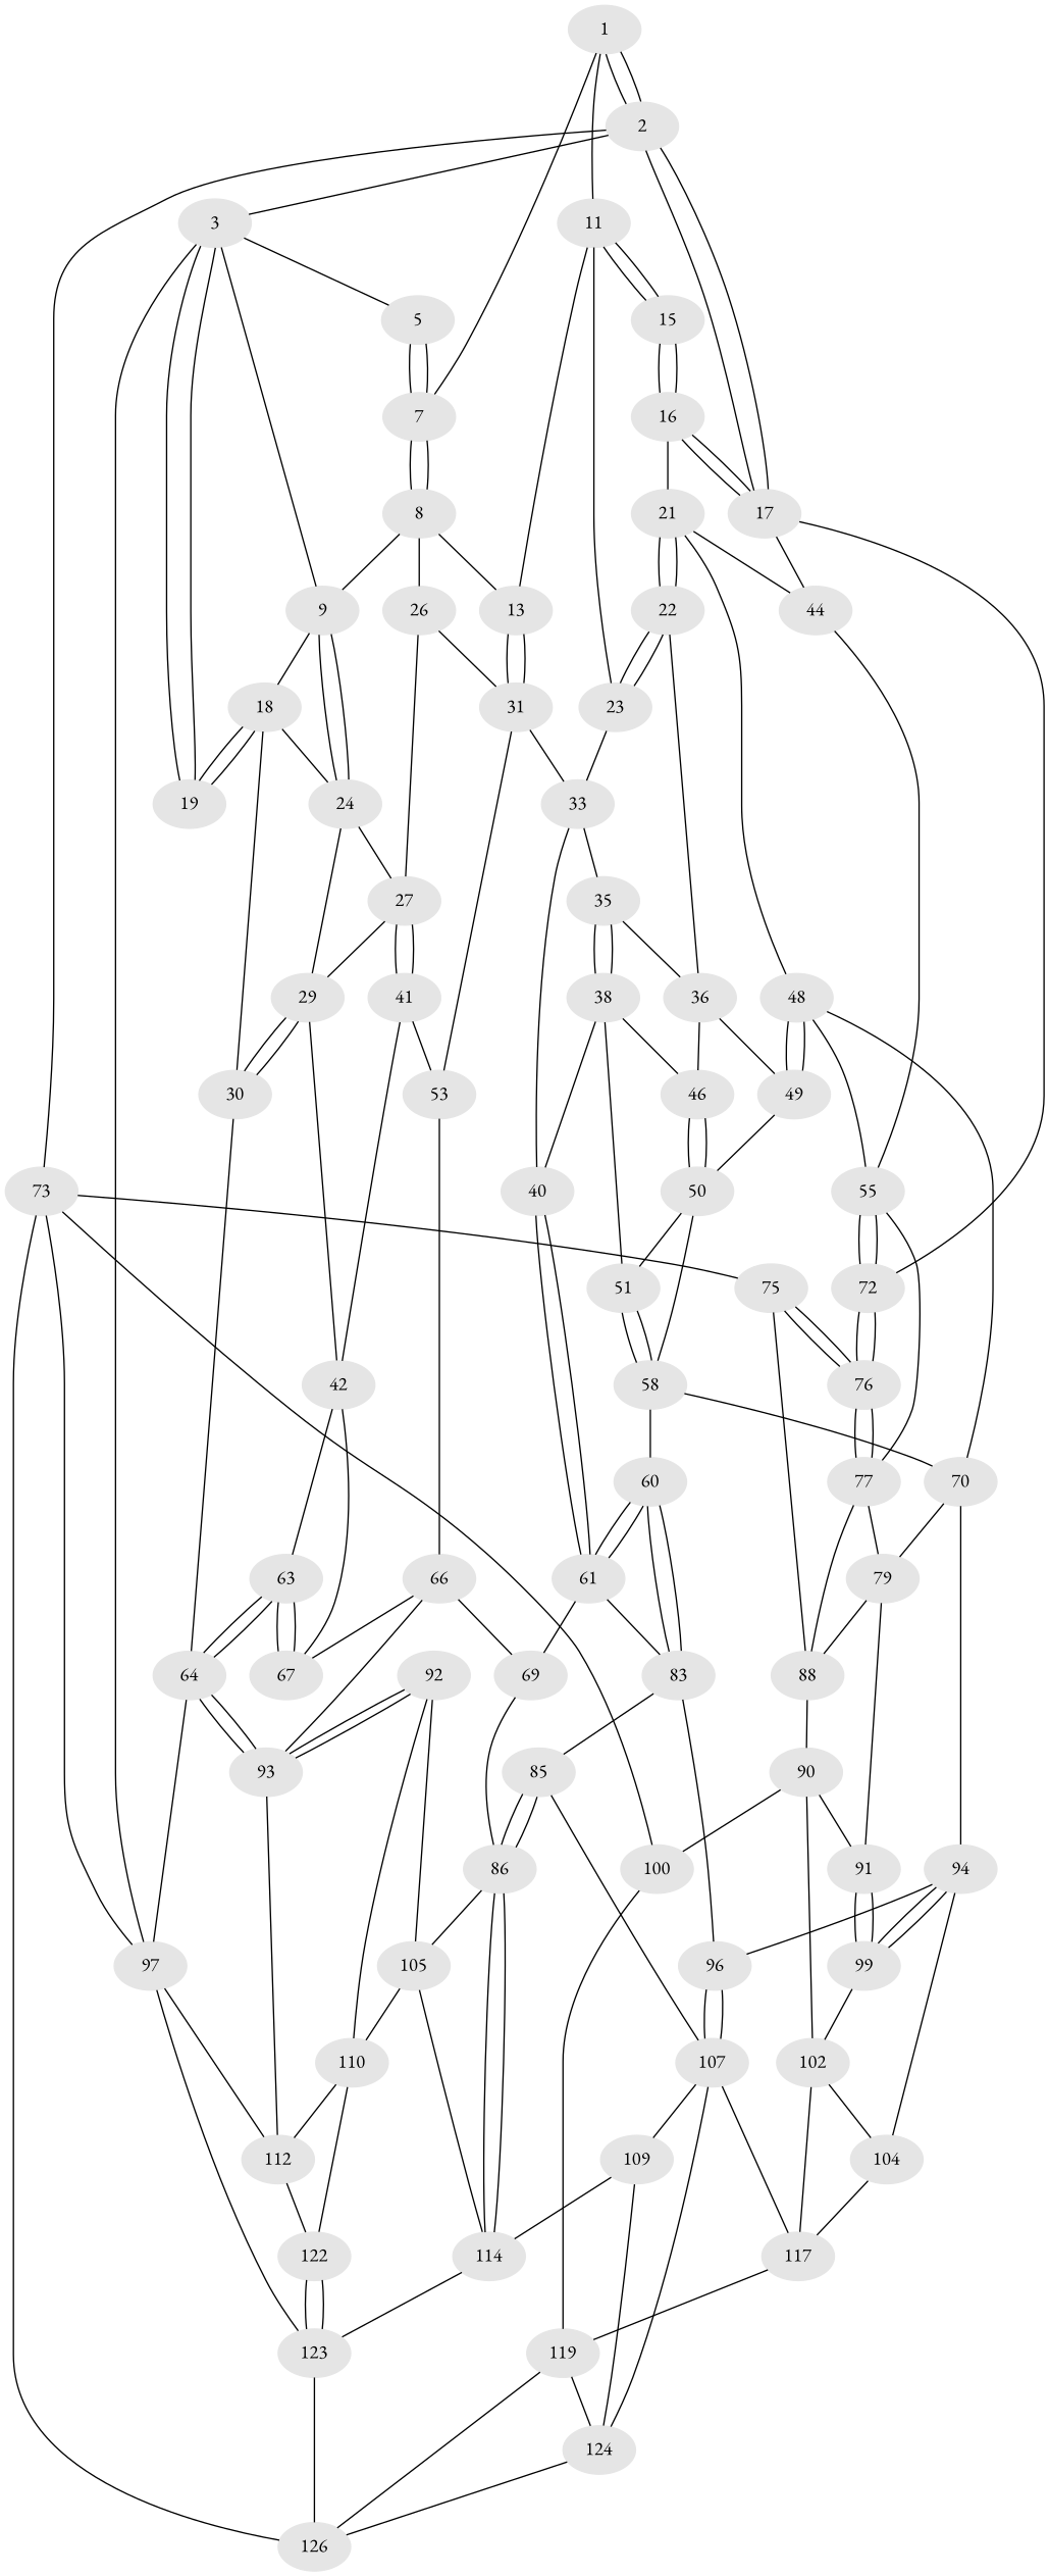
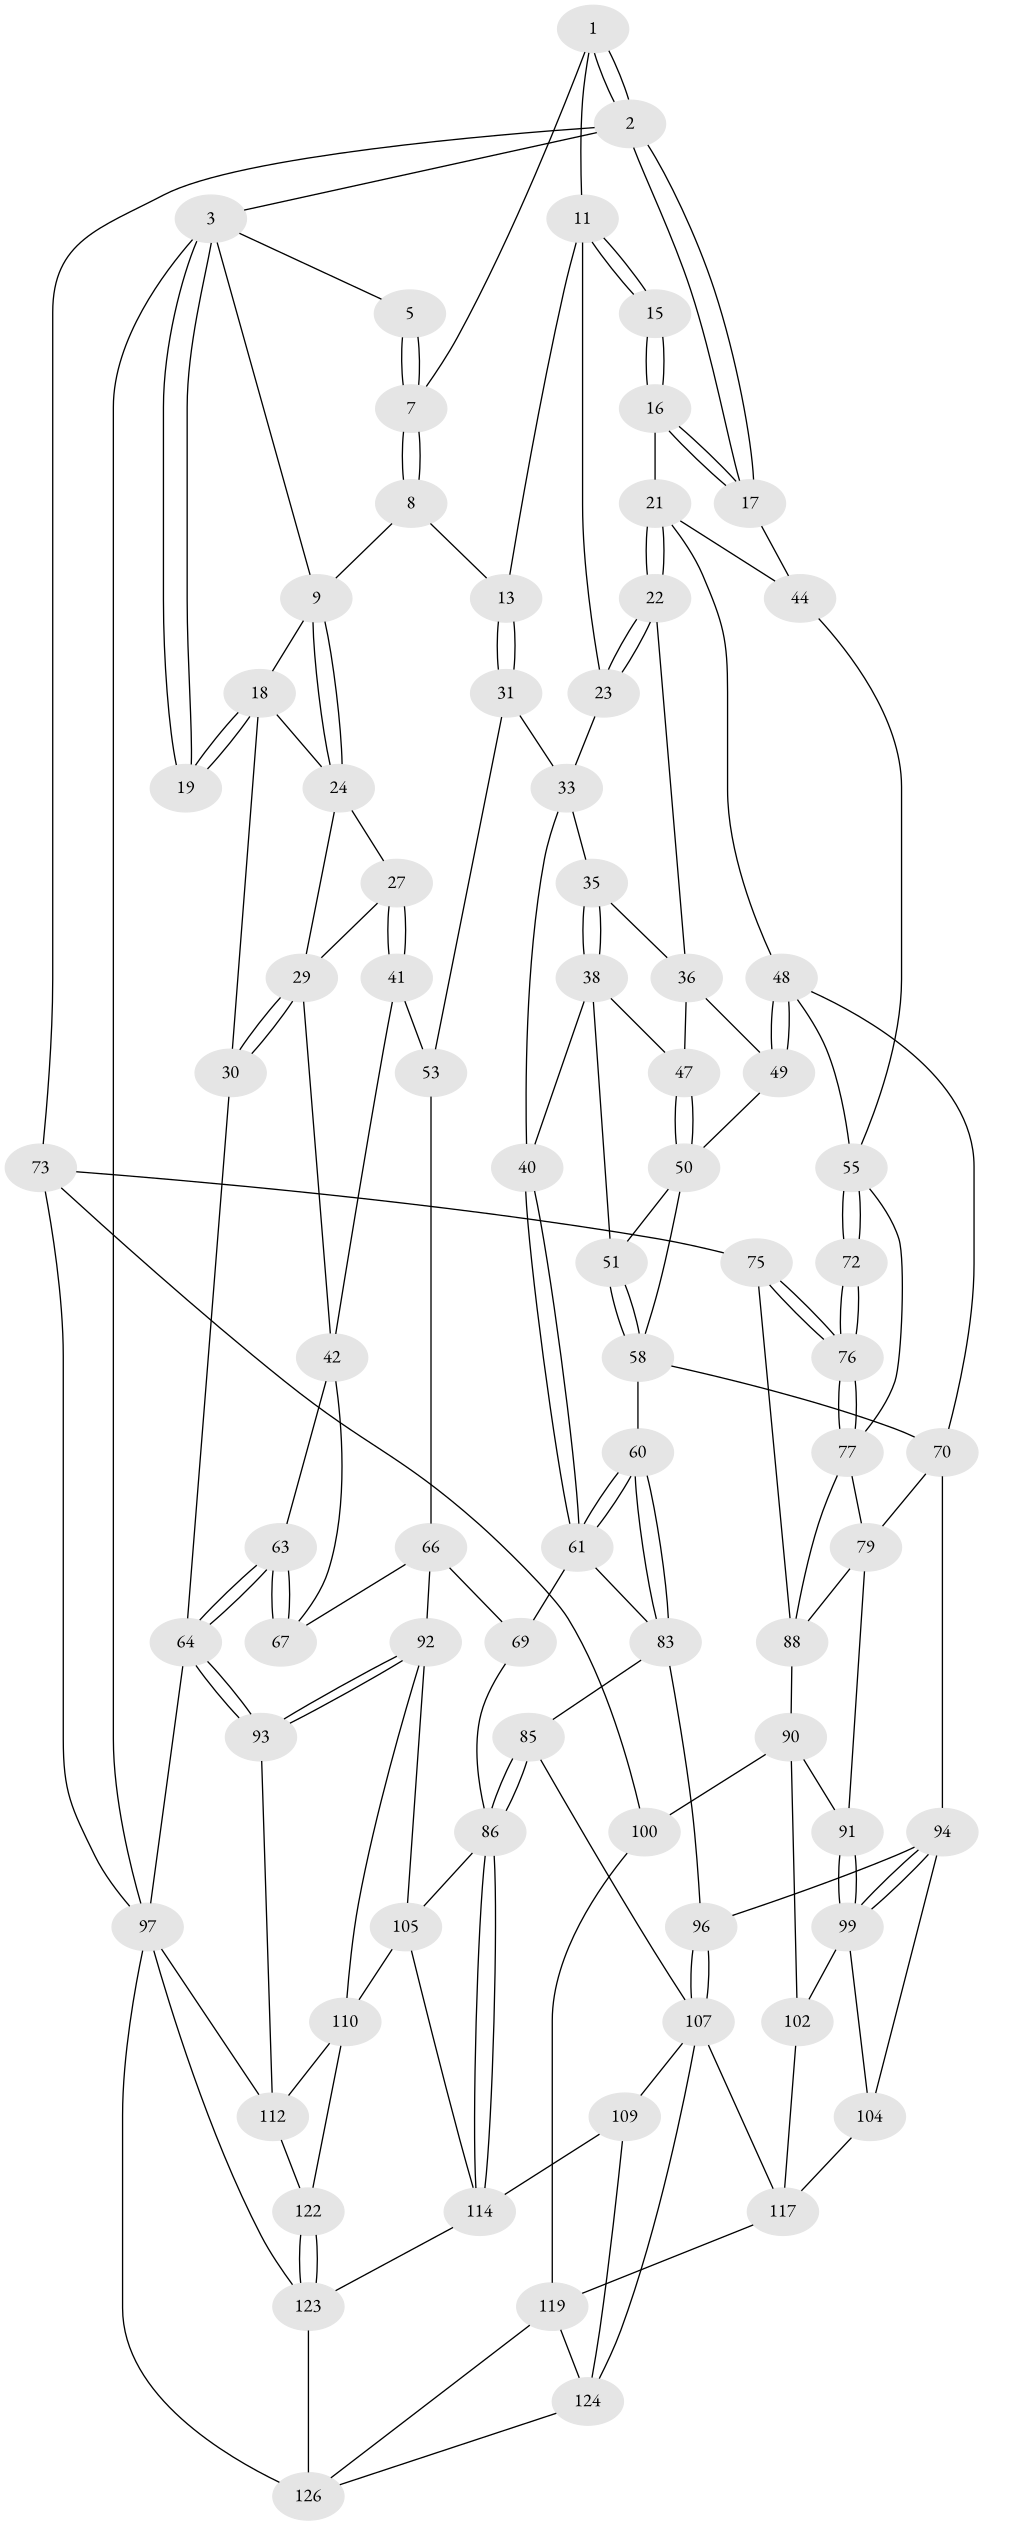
  graph {
    fontname="EB Garamond"
    node [color=gray90 fontname="EB Garamond" style=filled]
    edge [fontname="EB Garamond"]
    1 [super="+6"]
    2
    7
    11 [super="+12"]
    3 [super="+4"]
    17 [super="+43"]
    73 [super="+74"]
    8 [super="+14"]
    13
    15
    23
    5
    9 [super="+10"]
    19
    97 [super="+98"]
    44
    72
    75
    100
    126 [super="+128"]
    18
    24 [super="+25"]
    112 [super="+121"]
    123 [super="+127"]
-   26
    31 [super="+32"]
    27 [super="+28"]
    30
    29 [super="+37"]
    16 [super="+20"]
    33 [super="+34"]
    53 [super="+54"]
    21 [super="+45"]
    22
    48 [super="+57"]
    55 [super="+56"]
    76
    64 [super="+65"]
    36 [super="+46"]
    49
    70 [super="+71"]
-   47 [label=46]
+   47
    35
    40
    41
    42 [super="+62"]
    63
    67
    93
    66 [super="+82"]
    38 [super="+39"]
    61 [super="+68"]
    51
    50 [super="+52"]
    58 [super="+59"]
    69 [super="+81"]
    83 [super="+84"]
    77 [super="+78"]
    79 [super="+80"]
    94 [super="+95"]
    60
    92 [super="+106"]
    86 [super="+87"]
    88 [super="+89"]
    85
    96
    105 [super="+115"]
    110 [super="+111"]
    114 [super="+116"]
    91
    99 [super="+103"]
    104
    119 [super="+120"]
    90 [super="+101"]
    107 [super="+108"]
    109 [super="+113"]
    124 [super="+125"]
    102
    117 [super="+118"]
    122
    1 -- 2
    1 -- 2
    1 -- 7
    1 -- 11
    2 -- 3
    2 -- 17
    2 -- 17
    2 -- 73
    7 -- 8
    7 -- 8
    11 -- 13
    11 -- 15
    11 -- 15
    11 -- 23
    3 -- 5
    3 -- 9
    3 -- 19
    3 -- 19
    3 -- 97
    17 -- 44
-   17 -- 72
    73 -- 97
    73 -- 75
    73 -- 100
-   73 -- 126
+   97 -- 126
    8 -- 13
    8 -- 9
-   8 -- 26
    13 -- 31
    13 -- 31
    15 -- 16
    15 -- 16
    23 -- 33
    5 -- 7
    5 -- 7
    9 -- 18
    9 -- 24
    9 -- 24
    97 -- 112
    97 -- 123
    44 -- 55
    72 -- 76
    72 -- 76
    75 -- 76
    75 -- 76
    75 -- 88
    100 -- 119
    18 -- 19
    18 -- 19
    18 -- 24
    18 -- 30
    24 -- 27
    24 -- 29
    112 -- 122
    123 -- 126
-   26 -- 31
-   26 -- 27
    31 -- 33
    31 -- 53
    27 -- 29
    27 -- 41
    27 -- 41
    30 -- 64
    29 -- 30
    29 -- 30
    29 -- 42
    16 -- 17
    16 -- 17
    16 -- 21
    33 -- 35
    33 -- 40
    53 -- 66
    21 -- 44
    21 -- 22
    21 -- 22
    21 -- 48
    22 -- 23
    22 -- 23
    22 -- 36
    48 -- 55
    48 -- 49
    48 -- 49
    48 -- 70
    55 -- 72
    55 -- 72
    55 -- 77
    76 -- 77
    76 -- 77
    64 -- 97
    64 -- 93
    64 -- 93
    36 -- 49
    36 -- 47
    49 -- 50
    70 -- 79
    70 -- 94
    47 -- 50
    47 -- 50
    35 -- 36
    35 -- 38
    35 -- 38
    40 -- 61
    40 -- 61
    41 -- 53
    41 -- 42
    42 -- 63
    42 -- 67
    63 -- 64
    63 -- 64
    63 -- 67
    63 -- 67
    93 -- 112
    66 -- 67
    66 -- 69
-   66 -- 93
+   66 -- 92
    38 -- 47
    38 -- 40
    38 -- 51
    61 -- 69
    61 -- 83
    51 -- 58
    51 -- 58
    50 -- 51
    50 -- 58
    58 -- 70
    58 -- 60
    69 -- 86
    83 -- 85
    83 -- 96
    77 -- 79
    77 -- 88
    79 -- 88
    79 -- 91
    94 -- 96
    94 -- 99
    94 -- 99
    94 -- 104
    60 -- 61
    60 -- 61
    60 -- 83
    60 -- 83
    92 -- 93
    92 -- 93
    92 -- 105
    92 -- 110
    86 -- 105
    86 -- 114
    86 -- 114
    88 -- 90
    85 -- 86
    85 -- 86
    85 -- 107
    96 -- 107
    96 -- 107
    105 -- 110
    105 -- 114
    110 -- 112
    110 -- 122
    114 -- 123
    91 -- 99
    91 -- 99
-   102 -- 104
+   99 -- 104
    99 -- 102
    104 -- 117
    119 -- 126
    119 -- 124
    90 -- 100
    90 -- 91
    90 -- 102
    107 -- 109
    107 -- 124
    107 -- 117
    109 -- 114
    109 -- 124
    124 -- 126
    102 -- 117
    117 -- 119
    122 -- 123
    122 -- 123
  }
